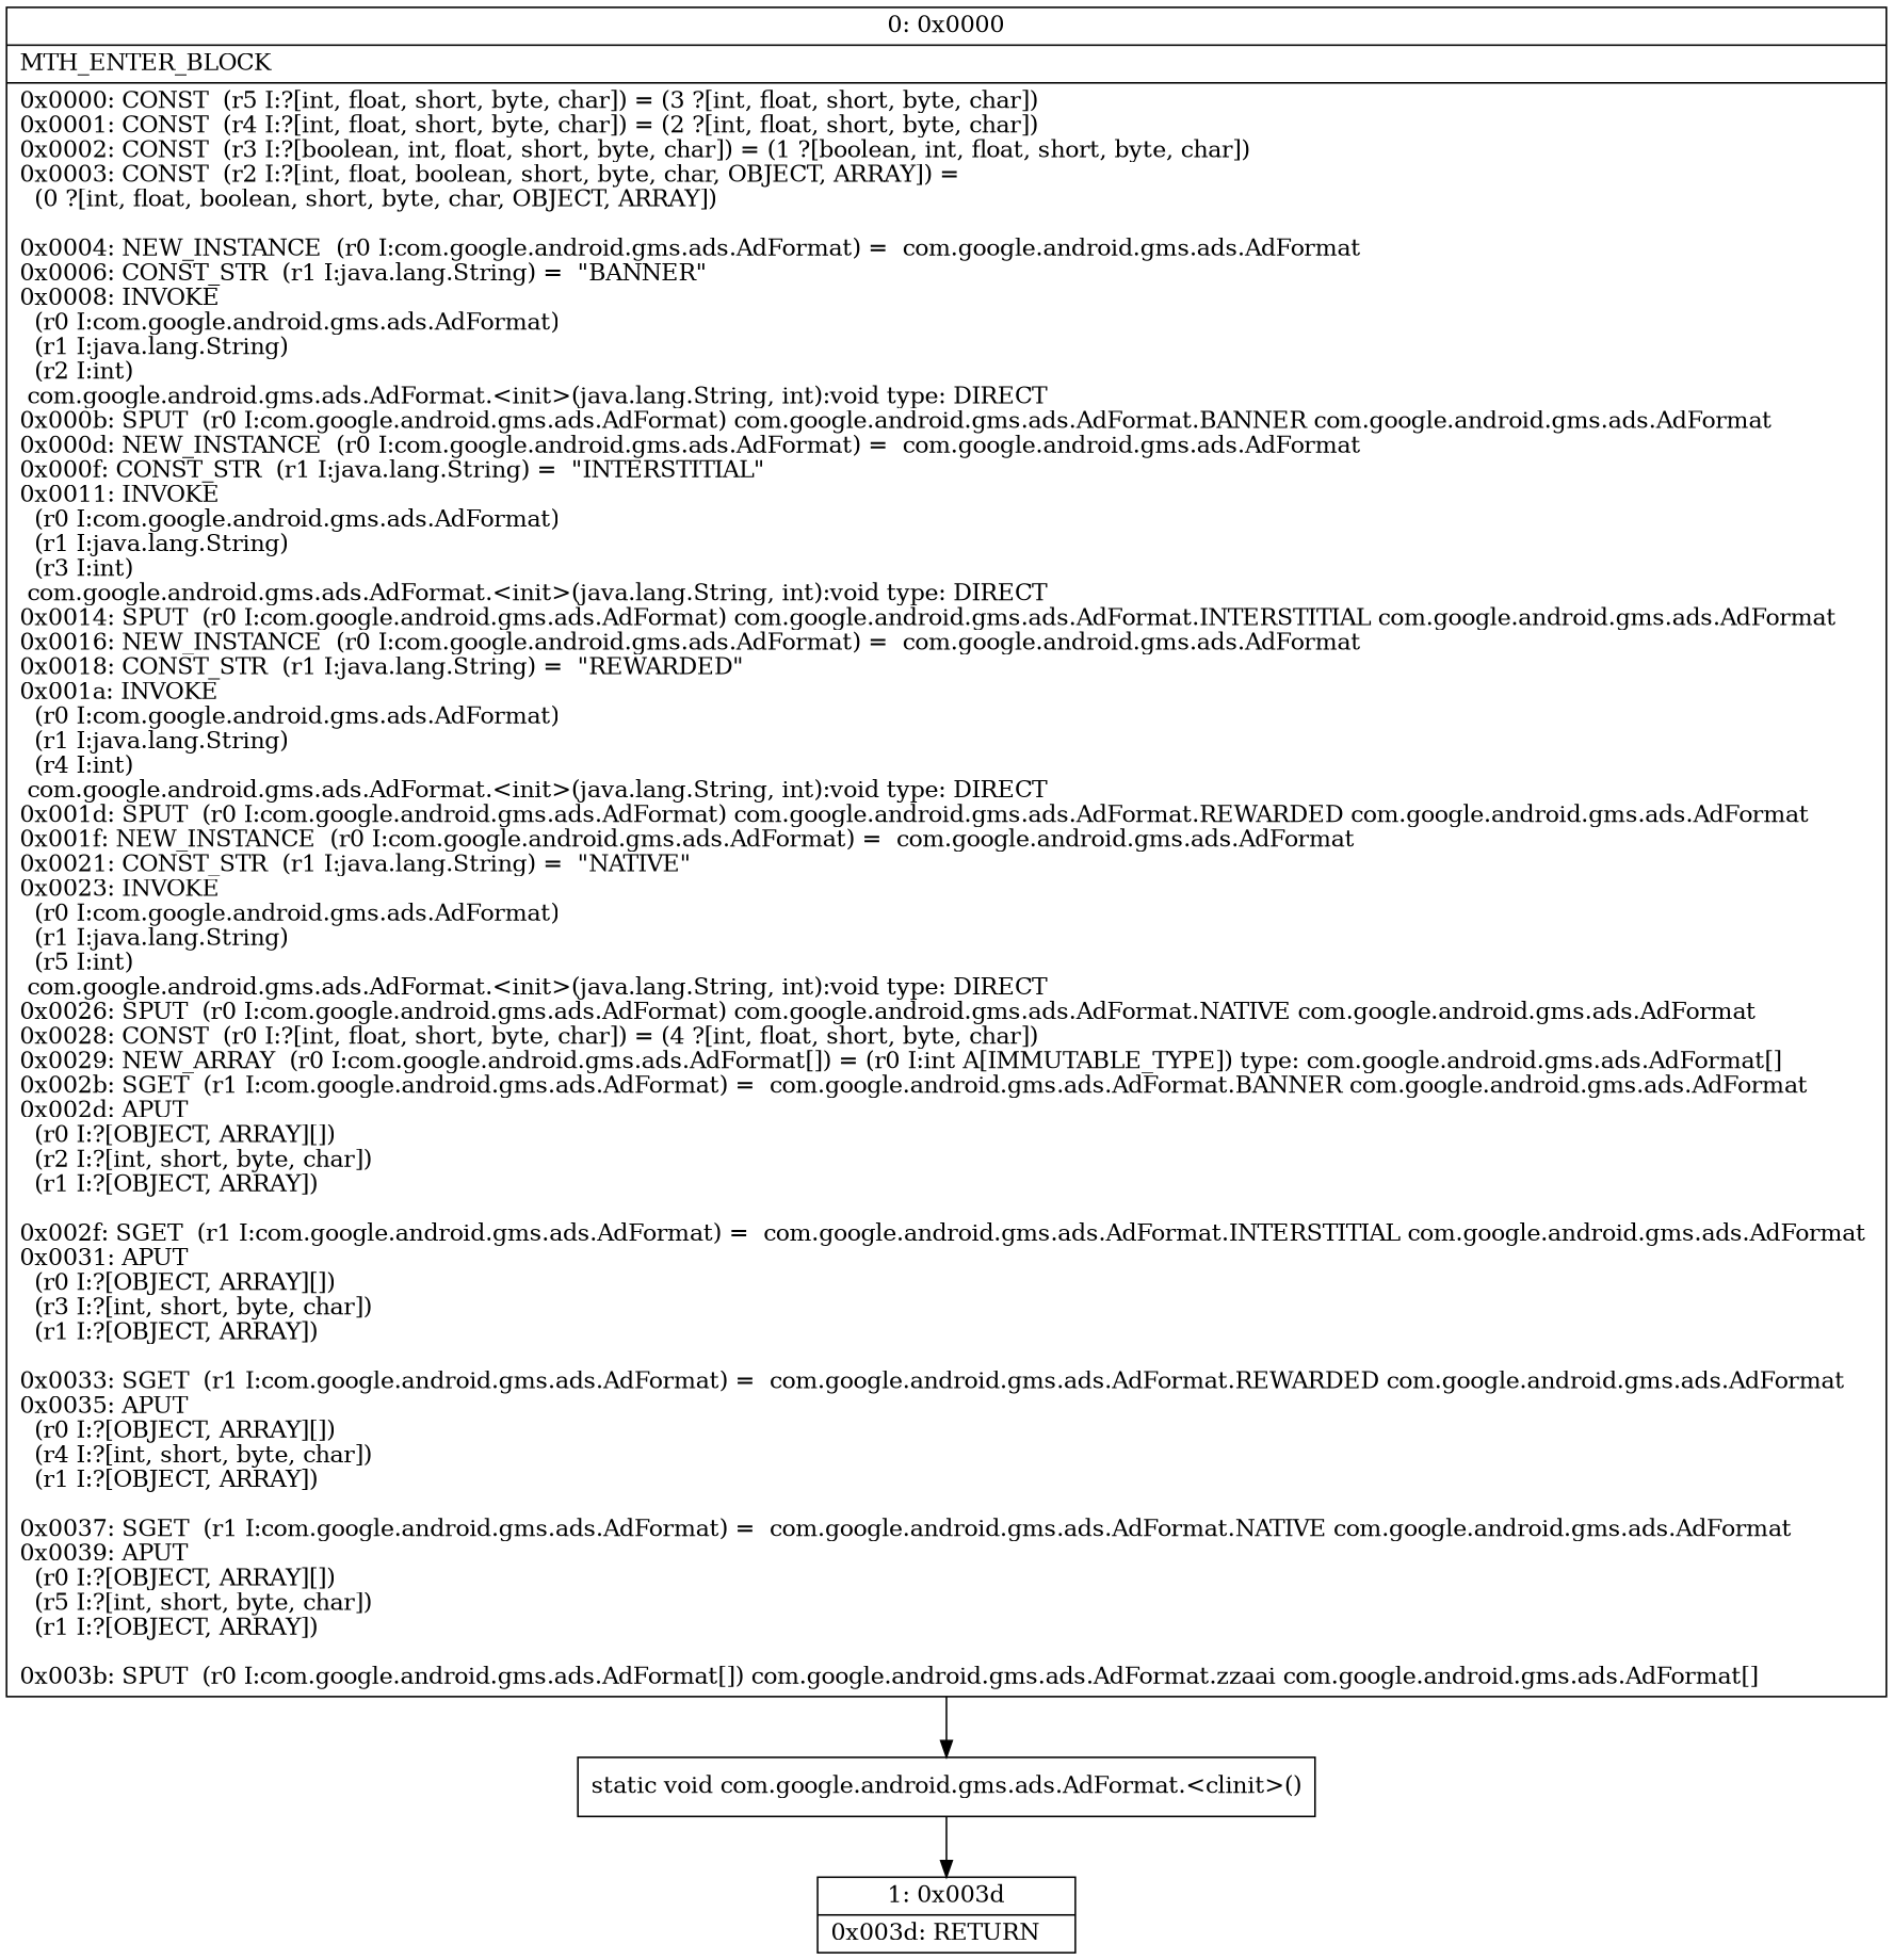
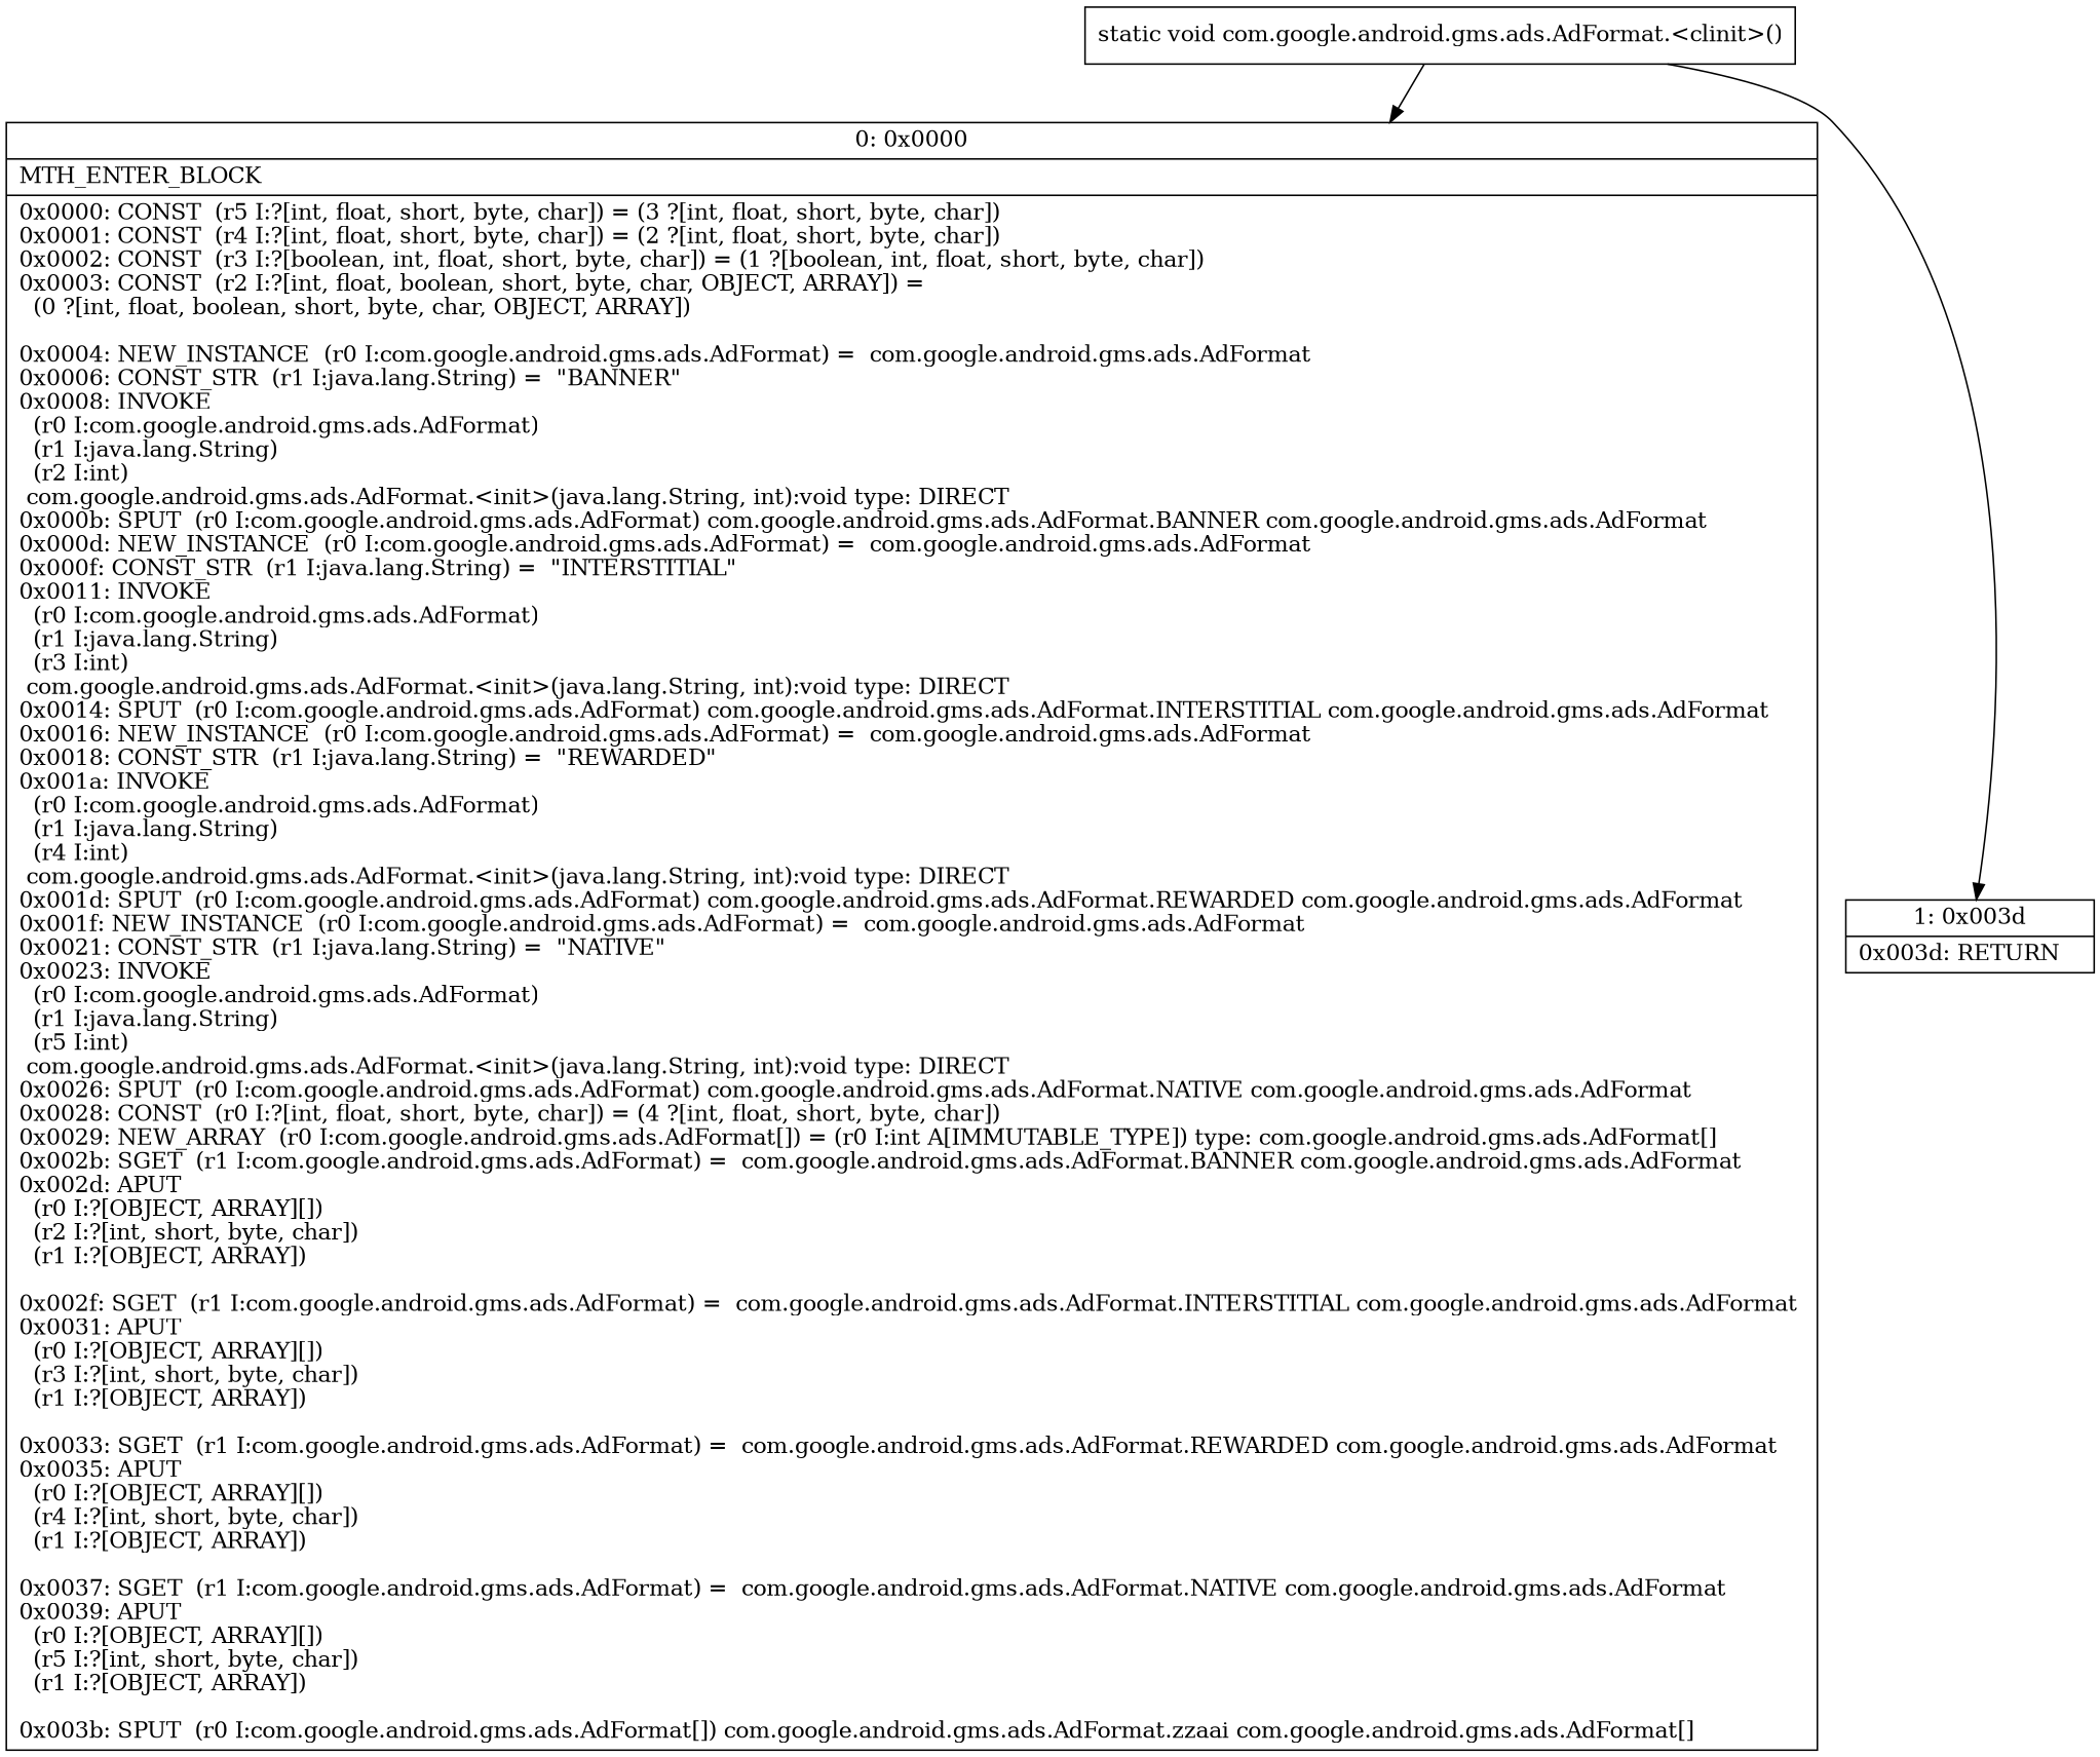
  digraph {
    node [shape=record]
    n1 [label="{0\:\ 0x0000|MTH_ENTER_BLOCK\l|0x0000: CONST  (r5 I:?[int, float, short, byte, char]) = (3 ?[int, float, short, byte, char]) \l0x0001: CONST  (r4 I:?[int, float, short, byte, char]) = (2 ?[int, float, short, byte, char]) \l0x0002: CONST  (r3 I:?[boolean, int, float, short, byte, char]) = (1 ?[boolean, int, float, short, byte, char]) \l0x0003: CONST  (r2 I:?[int, float, boolean, short, byte, char, OBJECT, ARRAY]) = \l  (0 ?[int, float, boolean, short, byte, char, OBJECT, ARRAY])\l \l0x0004: NEW_INSTANCE  (r0 I:com.google.android.gms.ads.AdFormat) =  com.google.android.gms.ads.AdFormat \l0x0006: CONST_STR  (r1 I:java.lang.String) =  \"BANNER\" \l0x0008: INVOKE  \l  (r0 I:com.google.android.gms.ads.AdFormat)\l  (r1 I:java.lang.String)\l  (r2 I:int)\l com.google.android.gms.ads.AdFormat.\<init\>(java.lang.String, int):void type: DIRECT \l0x000b: SPUT  (r0 I:com.google.android.gms.ads.AdFormat) com.google.android.gms.ads.AdFormat.BANNER com.google.android.gms.ads.AdFormat \l0x000d: NEW_INSTANCE  (r0 I:com.google.android.gms.ads.AdFormat) =  com.google.android.gms.ads.AdFormat \l0x000f: CONST_STR  (r1 I:java.lang.String) =  \"INTERSTITIAL\" \l0x0011: INVOKE  \l  (r0 I:com.google.android.gms.ads.AdFormat)\l  (r1 I:java.lang.String)\l  (r3 I:int)\l com.google.android.gms.ads.AdFormat.\<init\>(java.lang.String, int):void type: DIRECT \l0x0014: SPUT  (r0 I:com.google.android.gms.ads.AdFormat) com.google.android.gms.ads.AdFormat.INTERSTITIAL com.google.android.gms.ads.AdFormat \l0x0016: NEW_INSTANCE  (r0 I:com.google.android.gms.ads.AdFormat) =  com.google.android.gms.ads.AdFormat \l0x0018: CONST_STR  (r1 I:java.lang.String) =  \"REWARDED\" \l0x001a: INVOKE  \l  (r0 I:com.google.android.gms.ads.AdFormat)\l  (r1 I:java.lang.String)\l  (r4 I:int)\l com.google.android.gms.ads.AdFormat.\<init\>(java.lang.String, int):void type: DIRECT \l0x001d: SPUT  (r0 I:com.google.android.gms.ads.AdFormat) com.google.android.gms.ads.AdFormat.REWARDED com.google.android.gms.ads.AdFormat \l0x001f: NEW_INSTANCE  (r0 I:com.google.android.gms.ads.AdFormat) =  com.google.android.gms.ads.AdFormat \l0x0021: CONST_STR  (r1 I:java.lang.String) =  \"NATIVE\" \l0x0023: INVOKE  \l  (r0 I:com.google.android.gms.ads.AdFormat)\l  (r1 I:java.lang.String)\l  (r5 I:int)\l com.google.android.gms.ads.AdFormat.\<init\>(java.lang.String, int):void type: DIRECT \l0x0026: SPUT  (r0 I:com.google.android.gms.ads.AdFormat) com.google.android.gms.ads.AdFormat.NATIVE com.google.android.gms.ads.AdFormat \l0x0028: CONST  (r0 I:?[int, float, short, byte, char]) = (4 ?[int, float, short, byte, char]) \l0x0029: NEW_ARRAY  (r0 I:com.google.android.gms.ads.AdFormat[]) = (r0 I:int A[IMMUTABLE_TYPE]) type: com.google.android.gms.ads.AdFormat[] \l0x002b: SGET  (r1 I:com.google.android.gms.ads.AdFormat) =  com.google.android.gms.ads.AdFormat.BANNER com.google.android.gms.ads.AdFormat \l0x002d: APUT  \l  (r0 I:?[OBJECT, ARRAY][])\l  (r2 I:?[int, short, byte, char])\l  (r1 I:?[OBJECT, ARRAY])\l \l0x002f: SGET  (r1 I:com.google.android.gms.ads.AdFormat) =  com.google.android.gms.ads.AdFormat.INTERSTITIAL com.google.android.gms.ads.AdFormat \l0x0031: APUT  \l  (r0 I:?[OBJECT, ARRAY][])\l  (r3 I:?[int, short, byte, char])\l  (r1 I:?[OBJECT, ARRAY])\l \l0x0033: SGET  (r1 I:com.google.android.gms.ads.AdFormat) =  com.google.android.gms.ads.AdFormat.REWARDED com.google.android.gms.ads.AdFormat \l0x0035: APUT  \l  (r0 I:?[OBJECT, ARRAY][])\l  (r4 I:?[int, short, byte, char])\l  (r1 I:?[OBJECT, ARRAY])\l \l0x0037: SGET  (r1 I:com.google.android.gms.ads.AdFormat) =  com.google.android.gms.ads.AdFormat.NATIVE com.google.android.gms.ads.AdFormat \l0x0039: APUT  \l  (r0 I:?[OBJECT, ARRAY][])\l  (r5 I:?[int, short, byte, char])\l  (r1 I:?[OBJECT, ARRAY])\l \l0x003b: SPUT  (r0 I:com.google.android.gms.ads.AdFormat[]) com.google.android.gms.ads.AdFormat.zzaai com.google.android.gms.ads.AdFormat[] \l}"]
    n2 [label="{1\:\ 0x003d|0x003d: RETURN   \l}"]
    n3 [label="{static void com.google.android.gms.ads.AdFormat.\<clinit\>() }"]
-   n1 -> n3
+   n3 -> n1
    n3 -> n2
  }
